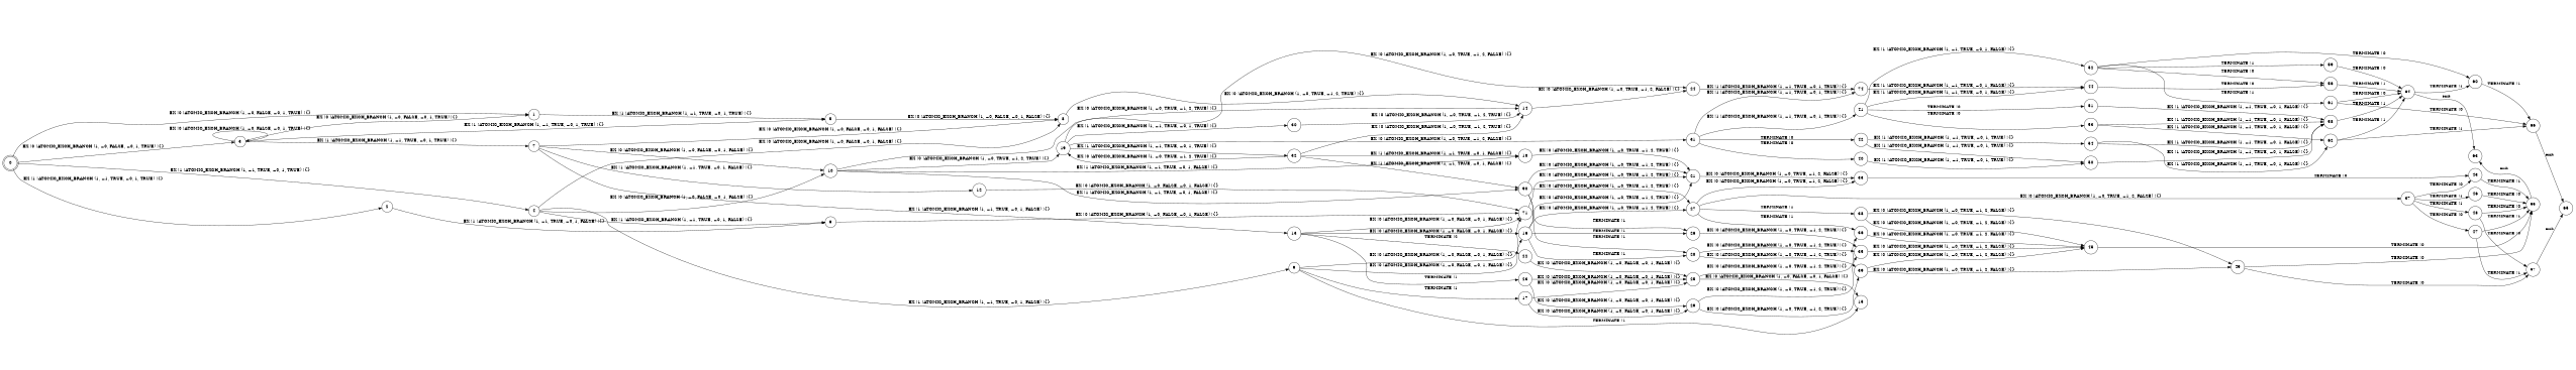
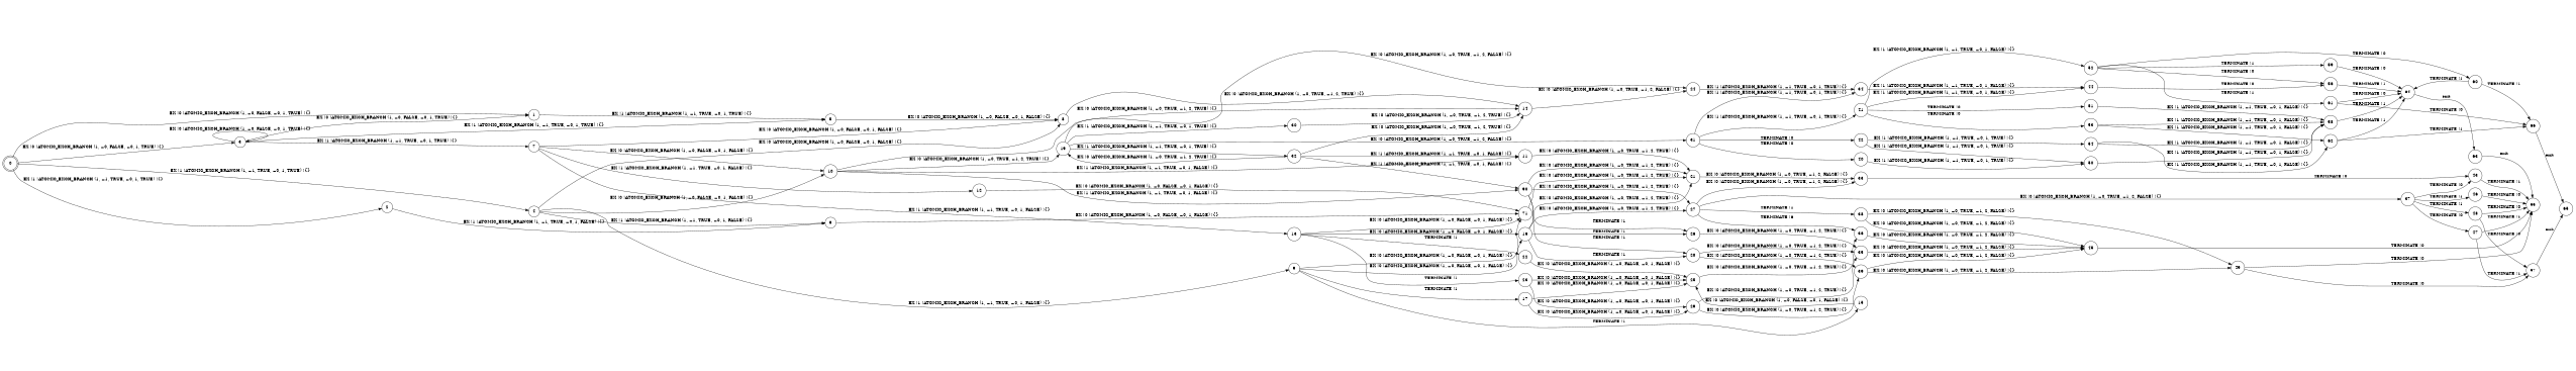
  digraph {
    rankdir=LR
    node [shape=circle]
    0 [peripheries=2]
    1
    2
    3
    4
    5
    6
    7
    8
    9
    10
    n12 [label=71]
    12
    13
    14
    15
    16
    17
-   18
+   18 [label=11]
    19
    n21 [label=90]
    21
    22
    23
    24
    25
    26
    27
    28
    29
    30
    31
    32
    33
-   34 [label=74]
+   34
    36
    35
    37
    38
    39
    40
    41
    42
    43
    44
    45
    46
    47
    48
    49
    50
    51
    52
    53
    54
    55
    56
    57
    58
    59
    60
    61
    62
    63
    64
    65
    66
    0 -> 1 [label="EX !0 !ATOMIC_EXCH_BRANCH (1, +0, FALSE, +0, 1, TRUE) !{}"]
    0 -> 2 [label="EX !1 !ATOMIC_EXCH_BRANCH (1, +1, TRUE, +0, 1, TRUE) !{}"]
    0 -> 3 [label="EX !0 !ATOMIC_EXCH_BRANCH (1, +0, FALSE, +0, 1, TRUE) !{}"]
    0 -> 4 [label="EX !1 !ATOMIC_EXCH_BRANCH (1, +1, TRUE, +0, 1, TRUE) !{}"]
    1 -> 5 [label="EX !1 !ATOMIC_EXCH_BRANCH (1, +1, TRUE, +0, 1, TRUE) !{}"]
    2 -> 6 [label="EX !1 !ATOMIC_EXCH_BRANCH (1, +1, TRUE, +0, 1, FALSE) !{}"]
    3 -> 1 [label="EX !0 !ATOMIC_EXCH_BRANCH (1, +0, FALSE, +0, 1, TRUE) !{}"]
    3 -> 3 [label="EX !0 !ATOMIC_EXCH_BRANCH (1, +0, FALSE, +0, 1, TRUE) !{}"]
    3 -> 5 [label="EX !1 !ATOMIC_EXCH_BRANCH (1, +1, TRUE, +0, 1, TRUE) !{}"]
    3 -> 7 [label="EX !1 !ATOMIC_EXCH_BRANCH (1, +1, TRUE, +0, 1, TRUE) !{}"]
    4 -> 6 [label="EX !1 !ATOMIC_EXCH_BRANCH (1, +1, TRUE, +0, 1, FALSE) !{}"]
    4 -> 8 [label="EX !0 !ATOMIC_EXCH_BRANCH (1, +0, FALSE, +0, 1, FALSE) !{}"]
    4 -> 9 [label="EX !1 !ATOMIC_EXCH_BRANCH (1, +1, TRUE, +0, 1, FALSE) !{}"]
    4 -> 10 [label="EX !0 !ATOMIC_EXCH_BRANCH (1, +0, FALSE, +0, 1, FALSE) !{}"]
    5 -> 8 [label="EX !0 !ATOMIC_EXCH_BRANCH (1, +0, FALSE, +0, 1, FALSE) !{}"]
    6 -> n12 [label="EX !0 !ATOMIC_EXCH_BRANCH (1, +0, FALSE, +0, 1, FALSE) !{}"]
    7 -> 8 [label="EX !0 !ATOMIC_EXCH_BRANCH (1, +0, FALSE, +0, 1, FALSE) !{}"]
    7 -> 10 [label="EX !0 !ATOMIC_EXCH_BRANCH (1, +0, FALSE, +0, 1, FALSE) !{}"]
    7 -> 12 [label="EX !1 !ATOMIC_EXCH_BRANCH (1, +1, TRUE, +0, 1, FALSE) !{}"]
    7 -> 13 [label="EX !1 !ATOMIC_EXCH_BRANCH (1, +1, TRUE, +0, 1, FALSE) !{}"]
    8 -> 14 [label="EX !0 !ATOMIC_EXCH_BRANCH (1, +0, TRUE, +1, 2, TRUE) !{}"]
    9 -> n12 [label="EX !0 !ATOMIC_EXCH_BRANCH (1, +0, FALSE, +0, 1, FALSE) !{}"]
    9 -> 15 [label="TERMINATE !1"]
    9 -> 16 [label="EX !0 !ATOMIC_EXCH_BRANCH (1, +0, FALSE, +0, 1, FALSE) !{}"]
    9 -> 17 [label="TERMINATE !1"]
    10 -> 14 [label="EX !0 !ATOMIC_EXCH_BRANCH (1, +0, TRUE, +1, 2, TRUE) !{}"]
    10 -> 18 [label="EX !1 !ATOMIC_EXCH_BRANCH (1, +1, TRUE, +0, 1, FALSE) !{}"]
    10 -> 19 [label="EX !0 !ATOMIC_EXCH_BRANCH (1, +0, TRUE, +1, 2, TRUE) !{}"]
    10 -> n21 [label="EX !1 !ATOMIC_EXCH_BRANCH (1, +1, TRUE, +0, 1, FALSE) !{}"]
    n12 -> 21 [label="EX !0 !ATOMIC_EXCH_BRANCH (1, +0, TRUE, +1, 2, TRUE) !{}"]
    12 -> n12 [label="EX !0 !ATOMIC_EXCH_BRANCH (1, +0, FALSE, +0, 1, FALSE) !{}"]
    13 -> n12 [label="EX !0 !ATOMIC_EXCH_BRANCH (1, +0, FALSE, +0, 1, FALSE) !{}"]
    13 -> 16 [label="EX !0 !ATOMIC_EXCH_BRANCH (1, +0, FALSE, +0, 1, FALSE) !{}"]
-   13 -> 22 [label="TERMINATE !2"]
+   13 -> 22 [label="TERMINATE !1"]
    13 -> 23 [label="TERMINATE !1"]
    14 -> 24 [label="EX !0 !ATOMIC_EXCH_BRANCH (1, +0, TRUE, +1, 2, FALSE) !{}"]
-   25 -> 15 [label="EX !0 !ATOMIC_EXCH_BRANCH (1, +0, FALSE, +0, 1, FALSE) !{}"]
+   15 -> 25 [label="EX !0 !ATOMIC_EXCH_BRANCH (1, +0, FALSE, +0, 1, FALSE) !{}"]
    16 -> 21 [label="EX !0 !ATOMIC_EXCH_BRANCH (1, +0, TRUE, +1, 2, TRUE) !{}"]
    16 -> 26 [label="TERMINATE !1"]
    16 -> 27 [label="EX !0 !ATOMIC_EXCH_BRANCH (1, +0, TRUE, +1, 2, TRUE) !{}"]
    16 -> 28 [label="TERMINATE !1"]
    17 -> 25 [label="EX !0 !ATOMIC_EXCH_BRANCH (1, +0, FALSE, +0, 1, FALSE) !{}"]
    17 -> 29 [label="EX !0 !ATOMIC_EXCH_BRANCH (1, +0, FALSE, +0, 1, FALSE) !{}"]
    18 -> 21 [label="EX !0 !ATOMIC_EXCH_BRANCH (1, +0, TRUE, +1, 2, TRUE) !{}"]
    19 -> 24 [label="EX !0 !ATOMIC_EXCH_BRANCH (1, +0, TRUE, +1, 2, FALSE) !{}"]
    19 -> 30 [label="EX !1 !ATOMIC_EXCH_BRANCH (1, +1, TRUE, +0, 1, TRUE) !{}"]
    19 -> 31 [label="EX !0 !ATOMIC_EXCH_BRANCH (1, +0, TRUE, +1, 2, FALSE) !{}"]
    19 -> 32 [label="EX !1 !ATOMIC_EXCH_BRANCH (1, +1, TRUE, +0, 1, TRUE) !{}"]
    n21 -> 21 [label="EX !0 !ATOMIC_EXCH_BRANCH (1, +0, TRUE, +1, 2, TRUE) !{}"]
    n21 -> 26 [label="TERMINATE !1"]
    n21 -> 27 [label="EX !0 !ATOMIC_EXCH_BRANCH (1, +0, TRUE, +1, 2, TRUE) !{}"]
    n21 -> 28 [label="TERMINATE !1"]
    21 -> 33 [label="EX !0 !ATOMIC_EXCH_BRANCH (1, +0, TRUE, +1, 2, FALSE) !{}"]
    22 -> 25 [label="EX !0 !ATOMIC_EXCH_BRANCH (1, +0, FALSE, +0, 1, FALSE) !{}"]
    23 -> 25 [label="EX !0 !ATOMIC_EXCH_BRANCH (1, +0, FALSE, +0, 1, FALSE) !{}"]
    23 -> 29 [label="EX !0 !ATOMIC_EXCH_BRANCH (1, +0, FALSE, +0, 1, FALSE) !{}"]
    24 -> 34 [label="EX !1 !ATOMIC_EXCH_BRANCH (1, +1, TRUE, +0, 1, TRUE) !{}"]
    25 -> 36 [label="EX !0 !ATOMIC_EXCH_BRANCH (1, +0, TRUE, +1, 2, TRUE) !{}"]
    26 -> 35 [label="EX !0 !ATOMIC_EXCH_BRANCH (1, +0, TRUE, +1, 2, TRUE) !{}"]
    27 -> 33 [label="EX !0 !ATOMIC_EXCH_BRANCH (1, +0, TRUE, +1, 2, FALSE) !{}"]
-   27 -> 36 [label="TERMINATE !1"]
+   27 -> 36 [label="TERMINATE !6"]
    27 -> 37 [label="EX !0 !ATOMIC_EXCH_BRANCH (1, +0, TRUE, +1, 2, FALSE) !{}"]
    27 -> 38 [label="TERMINATE !1"]
    28 -> 35 [label="EX !0 !ATOMIC_EXCH_BRANCH (1, +0, TRUE, +1, 2, TRUE) !{}"]
    28 -> 39 [label="EX !0 !ATOMIC_EXCH_BRANCH (1, +0, TRUE, +1, 2, TRUE) !{}"]
    29 -> 35 [label="EX !0 !ATOMIC_EXCH_BRANCH (1, +0, TRUE, +1, 2, TRUE) !{}"]
    29 -> 39 [label="EX !0 !ATOMIC_EXCH_BRANCH (1, +0, TRUE, +1, 2, TRUE) !{}"]
    30 -> 14 [label="EX !0 !ATOMIC_EXCH_BRANCH (1, +0, TRUE, +1, 2, TRUE) !{}"]
    31 -> 34 [label="EX !1 !ATOMIC_EXCH_BRANCH (1, +1, TRUE, +0, 1, TRUE) !{}"]
    31 -> 40 [label="TERMINATE !0"]
    31 -> 41 [label="EX !1 !ATOMIC_EXCH_BRANCH (1, +1, TRUE, +0, 1, TRUE) !{}"]
    31 -> 42 [label="TERMINATE !0"]
    32 -> 14 [label="EX !0 !ATOMIC_EXCH_BRANCH (1, +0, TRUE, +1, 2, TRUE) !{}"]
    32 -> 18 [label="EX !1 !ATOMIC_EXCH_BRANCH (1, +1, TRUE, +0, 1, FALSE) !{}"]
    32 -> 19 [label="EX !0 !ATOMIC_EXCH_BRANCH (1, +0, TRUE, +1, 2, TRUE) !{}"]
    32 -> n21 [label="EX !1 !ATOMIC_EXCH_BRANCH (1, +1, TRUE, +0, 1, FALSE) !{}"]
    33 -> 43 [label="TERMINATE !0"]
    34 -> 44 [label="EX !1 !ATOMIC_EXCH_BRANCH (1, +1, TRUE, +0, 1, FALSE) !{}"]
    36 -> 45 [label="EX !0 !ATOMIC_EXCH_BRANCH (1, +0, TRUE, +1, 2, FALSE) !{}"]
    35 -> 45 [label="EX !0 !ATOMIC_EXCH_BRANCH (1, +0, TRUE, +1, 2, FALSE) !{}"]
    37 -> 43 [label="TERMINATE !0"]
    37 -> 46 [label="TERMINATE !1"]
    37 -> 47 [label="TERMINATE !0"]
    37 -> 48 [label="TERMINATE !1"]
    38 -> 45 [label="EX !0 !ATOMIC_EXCH_BRANCH (1, +0, TRUE, +1, 2, FALSE) !{}"]
    38 -> 49 [label="EX !0 !ATOMIC_EXCH_BRANCH (1, +0, TRUE, +1, 2, FALSE) !{}"]
    39 -> 45 [label="EX !0 !ATOMIC_EXCH_BRANCH (1, +0, TRUE, +1, 2, FALSE) !{}"]
    39 -> 49 [label="EX !0 !ATOMIC_EXCH_BRANCH (1, +0, TRUE, +1, 2, FALSE) !{}"]
    40 -> 50 [label="EX !1 !ATOMIC_EXCH_BRANCH (1, +1, TRUE, +0, 1, TRUE) !{}"]
    41 -> 44 [label="EX !1 !ATOMIC_EXCH_BRANCH (1, +1, TRUE, +0, 1, FALSE) !{}"]
    41 -> 51 [label="TERMINATE !0"]
    41 -> 52 [label="EX !1 !ATOMIC_EXCH_BRANCH (1, +1, TRUE, +0, 1, FALSE) !{}"]
    41 -> 53 [label="TERMINATE !0"]
    42 -> 50 [label="EX !1 !ATOMIC_EXCH_BRANCH (1, +1, TRUE, +0, 1, TRUE) !{}"]
    42 -> 54 [label="EX !1 !ATOMIC_EXCH_BRANCH (1, +1, TRUE, +0, 1, TRUE) !{}"]
    43 -> 55 [label="TERMINATE !1"]
    44 -> 56 [label="TERMINATE !0"]
    45 -> 55 [label="TERMINATE !0"]
    46 -> 55 [label="TERMINATE !0"]
    47 -> 55 [label="TERMINATE !1"]
    47 -> 57 [label="TERMINATE !1"]
    48 -> 55 [label="TERMINATE !0"]
    48 -> 57 [label="TERMINATE !0"]
    49 -> 55 [label="TERMINATE !0"]
    49 -> 57 [label="TERMINATE !0"]
    50 -> 58 [label="EX !1 !ATOMIC_EXCH_BRANCH (1, +1, TRUE, +0, 1, FALSE) !{}"]
    51 -> 58 [label="EX !1 !ATOMIC_EXCH_BRANCH (1, +1, TRUE, +0, 1, FALSE) !{}"]
    52 -> 56 [label="TERMINATE !0"]
    52 -> 59 [label="TERMINATE !1"]
    52 -> 60 [label="TERMINATE !0"]
    52 -> 61 [label="TERMINATE !1"]
    53 -> 58 [label="EX !1 !ATOMIC_EXCH_BRANCH (1, +1, TRUE, +0, 1, FALSE) !{}"]
    53 -> 62 [label="EX !1 !ATOMIC_EXCH_BRANCH (1, +1, TRUE, +0, 1, FALSE) !{}"]
    54 -> 58 [label="EX !1 !ATOMIC_EXCH_BRANCH (1, +1, TRUE, +0, 1, FALSE) !{}"]
    54 -> 62 [label="EX !1 !ATOMIC_EXCH_BRANCH (1, +1, TRUE, +0, 1, FALSE) !{}"]
-   55 -> 63 [label=exit]
+   63 -> 55 [label=exit]
    56 -> 64 [label="TERMINATE !1"]
    57 -> 65 [label=exit]
    58 -> 64 [label="TERMINATE !1"]
    59 -> 64 [label="TERMINATE !0"]
-   64 -> 60 [label="TERMINATE !1"]
+   60 -> 64 [label="TERMINATE !1"]
    60 -> 66 [label="TERMINATE !1"]
    61 -> 64 [label="TERMINATE !0"]
    61 -> 66 [label="TERMINATE !0"]
    62 -> 64 [label="TERMINATE !1"]
    62 -> 66 [label="TERMINATE !1"]
    64 -> 63 [label=exit]
    66 -> 65 [label=exit]
  }
